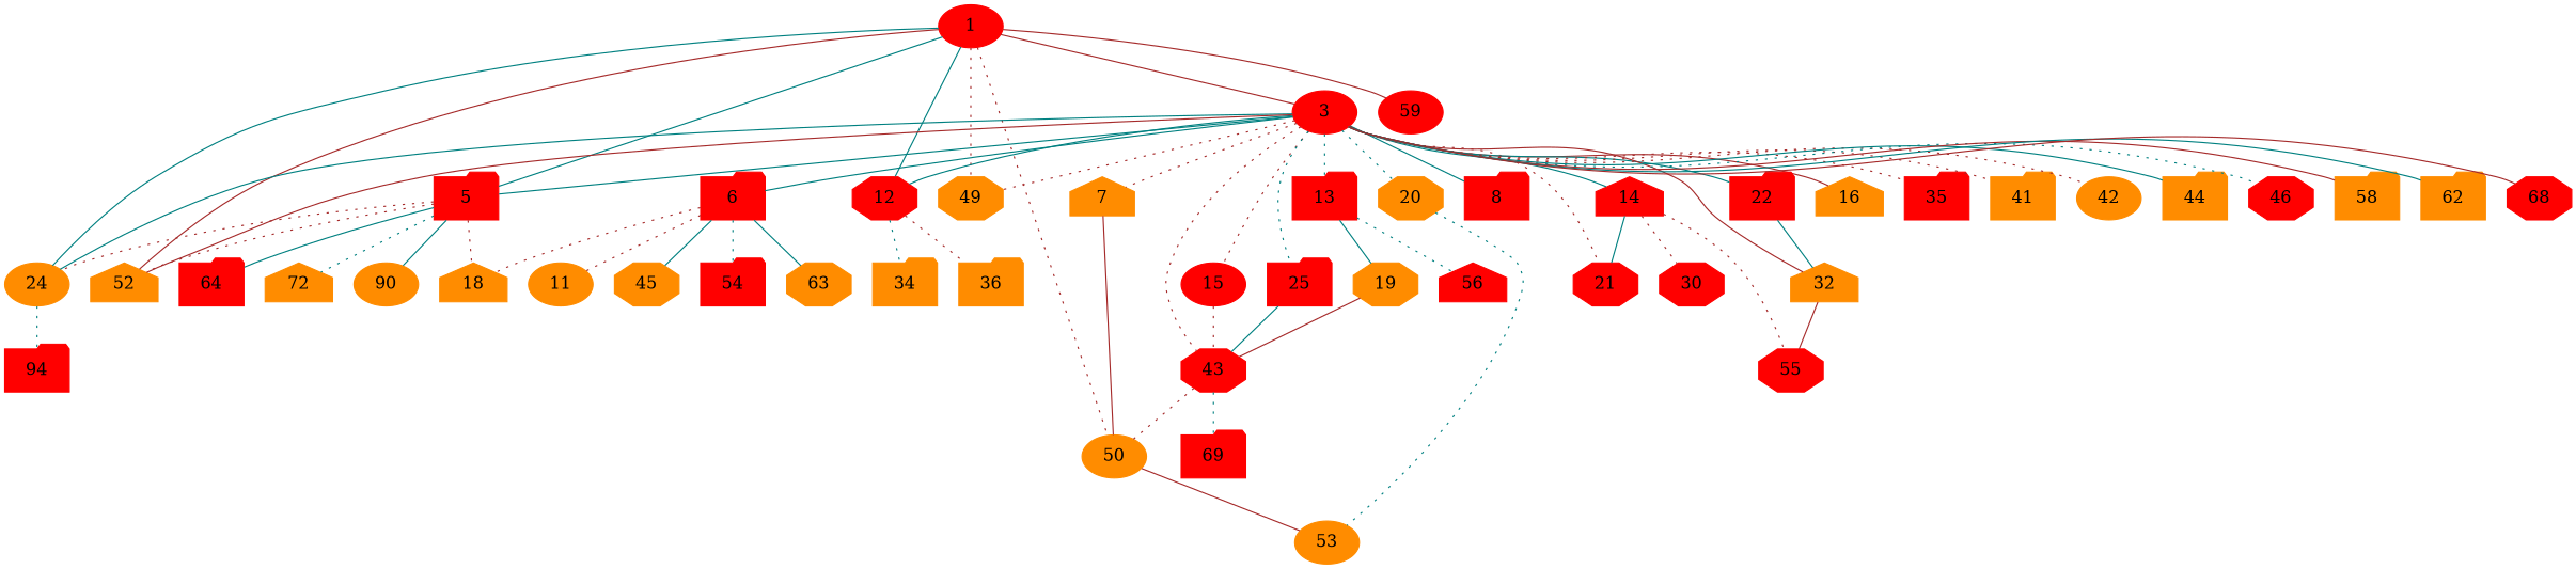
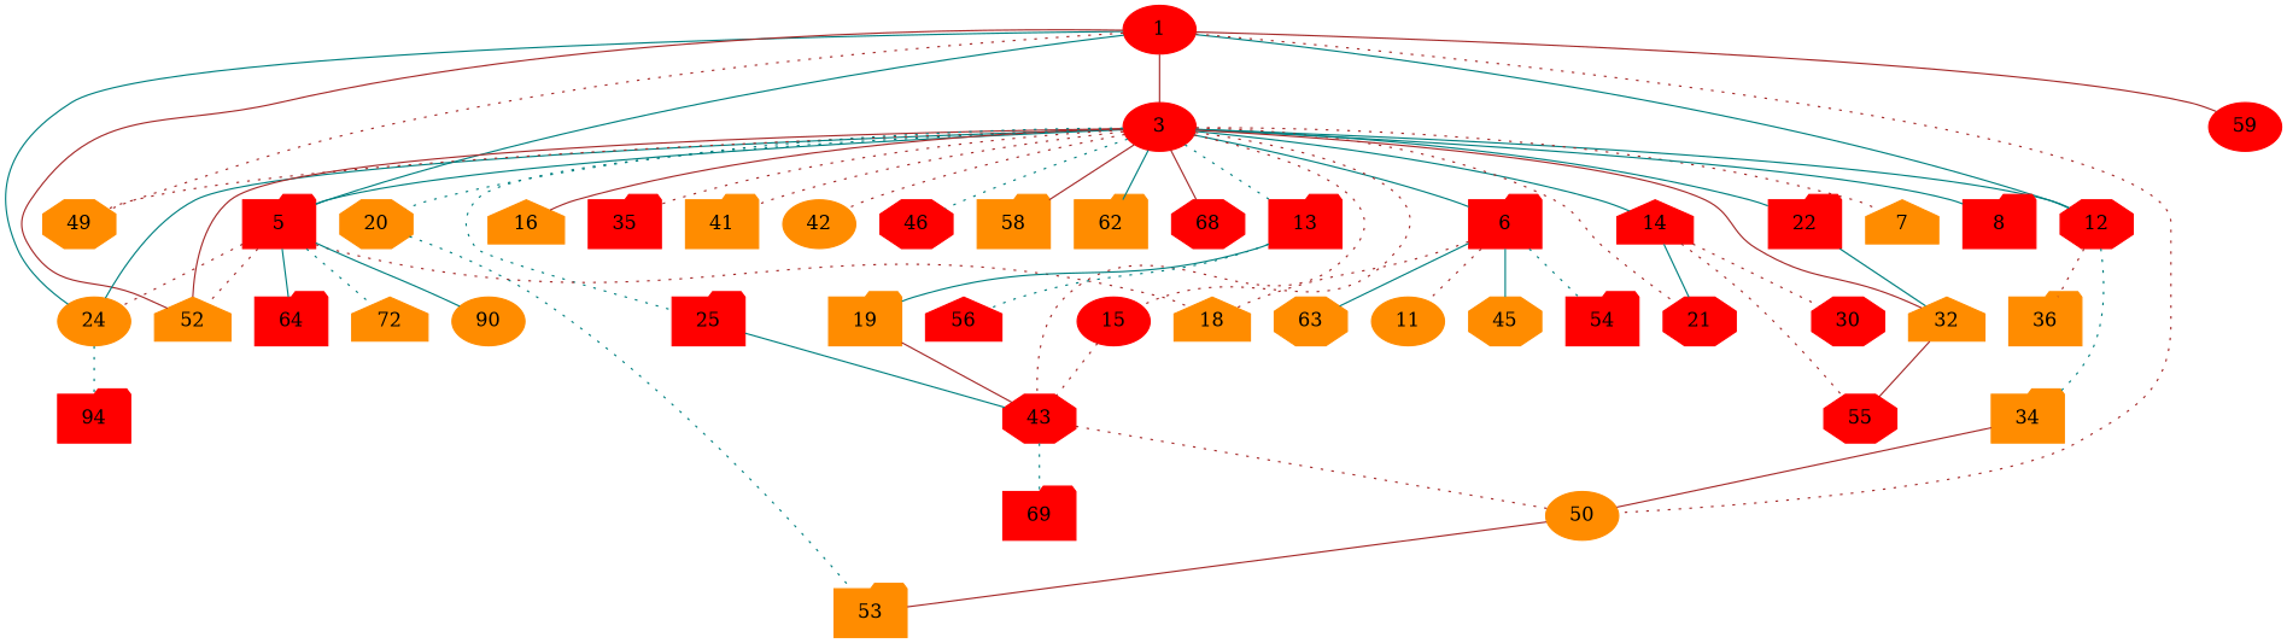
  graph {
    fontname="DejaVu Serif"
    node [color=red fontname="DejaVu Serif" shape=folder style=filled]
    edge [color=brown fontname="DejaVu Serif" style=solid]
    1 [shape=ellipse super="+2+48"]
    3 [shape=ellipse super="+4+81+28+51"]
    5
    12 [shape=octagon super="+66+47+31"]
    24 [color=darkorange shape=ellipse super="+33+92+95+39"]
    49 [color=darkorange shape=octagon]
    50 [color=darkorange shape=ellipse super="+71+83"]
    52 [color=darkorange shape=house super="+86"]
    59 [shape=ellipse]
    6 [super="+26+57+27"]
    7 [color=darkorange shape=house super="+40+9"]
    8
    13
    14 [shape=house super="+17"]
    15 [shape=ellipse]
    16 [color=darkorange shape=house]
    20 [color=darkorange shape=octagon]
    21 [shape=octagon super="+37"]
    22
    25 [super="+75+74+80"]
    32 [color=darkorange shape=house]
    35
    41 [color=darkorange super="+61"]
    42 [color=darkorange shape=ellipse]
    43 [shape=octagon]
-   44 [color=darkorange]
    46 [shape=octagon]
    58 [color=darkorange]
    62 [color=darkorange]
    68 [shape=octagon]
    18 [color=darkorange shape=house]
    64
    72 [color=darkorange shape=house]
    90 [color=darkorange shape=ellipse]
    34 [color=darkorange]
    36 [color=darkorange]
    94
-   53 [color=darkorange shape=ellipse]
+   53 [color=darkorange]
    11 [color=darkorange shape=ellipse]
    45 [color=darkorange shape=octagon]
    54
    63 [color=darkorange shape=octagon]
-   19 [color=darkorange shape=octagon]
+   19 [color=darkorange]
    56 [shape=house]
    30 [shape=octagon]
    55 [shape=octagon]
    69
    1 -- 3 [weight=2]
    1 -- 5 [color=teal]
    1 -- 12 [color=teal]
    1 -- 24 [color=teal]
    1 -- 49 [style=dotted]
    1 -- 50 [style=dotted]
    1 -- 52
    1 -- 59
    3 -- 5 [color=teal weight=3]
    3 -- 12 [color=teal]
    3 -- 24 [color=teal weight=2]
    3 -- 49 [style=dotted]
    3 -- 52
    3 -- 6 [color=teal weight=2]
    3 -- 7 [style=dotted weight=5]
    3 -- 8 [color=teal]
    3 -- 13 [color=teal style=dotted]
    3 -- 14 [color=teal weight=2]
    3 -- 15 [style=dotted]
    3 -- 16
    3 -- 20 [color=teal style=dotted weight=2]
    3 -- 21 [style=dotted weight=2]
    3 -- 22 [color=teal weight=2]
    3 -- 25 [color=teal style=dotted]
    3 -- 32
    3 -- 35 [style=dotted]
    3 -- 41 [style=dotted weight=3]
    3 -- 42 [style=dotted]
    3 -- 43 [style=dotted]
-   3 -- 44 [color=teal]
    3 -- 46 [color=teal style=dotted]
    3 -- 58
    3 -- 62 [color=teal]
    3 -- 68
    5 -- 24 [style=dotted]
    5 -- 52 [style=dotted]
    5 -- 18 [style=dotted]
    5 -- 64 [color=teal]
    5 -- 72 [color=teal style=dotted]
    5 -- 90 [color=teal]
    12 -- 34 [color=teal style=dotted]
    12 -- 36 [style=dotted]
    24 -- 94 [color=teal style=dotted]
    50 -- 53
    6 -- 18 [style=dotted]
    6 -- 11 [style=dotted]
    6 -- 45 [color=teal]
    6 -- 54 [color=teal style=dotted]
    6 -- 63 [color=teal]
-   7 -- 50
+   34 -- 50
    13 -- 19 [color=teal]
    13 -- 56 [color=teal style=dotted]
    14 -- 21 [color=teal]
    14 -- 30 [style=dotted]
    14 -- 55 [style=dotted]
    15 -- 43 [style=dotted]
    20 -- 53 [color=teal style=dotted]
    22 -- 32 [color=teal]
    25 -- 43 [color=teal]
    32 -- 55
    43 -- 50 [style=dotted]
    43 -- 69 [color=teal style=dotted]
    19 -- 43
  }
